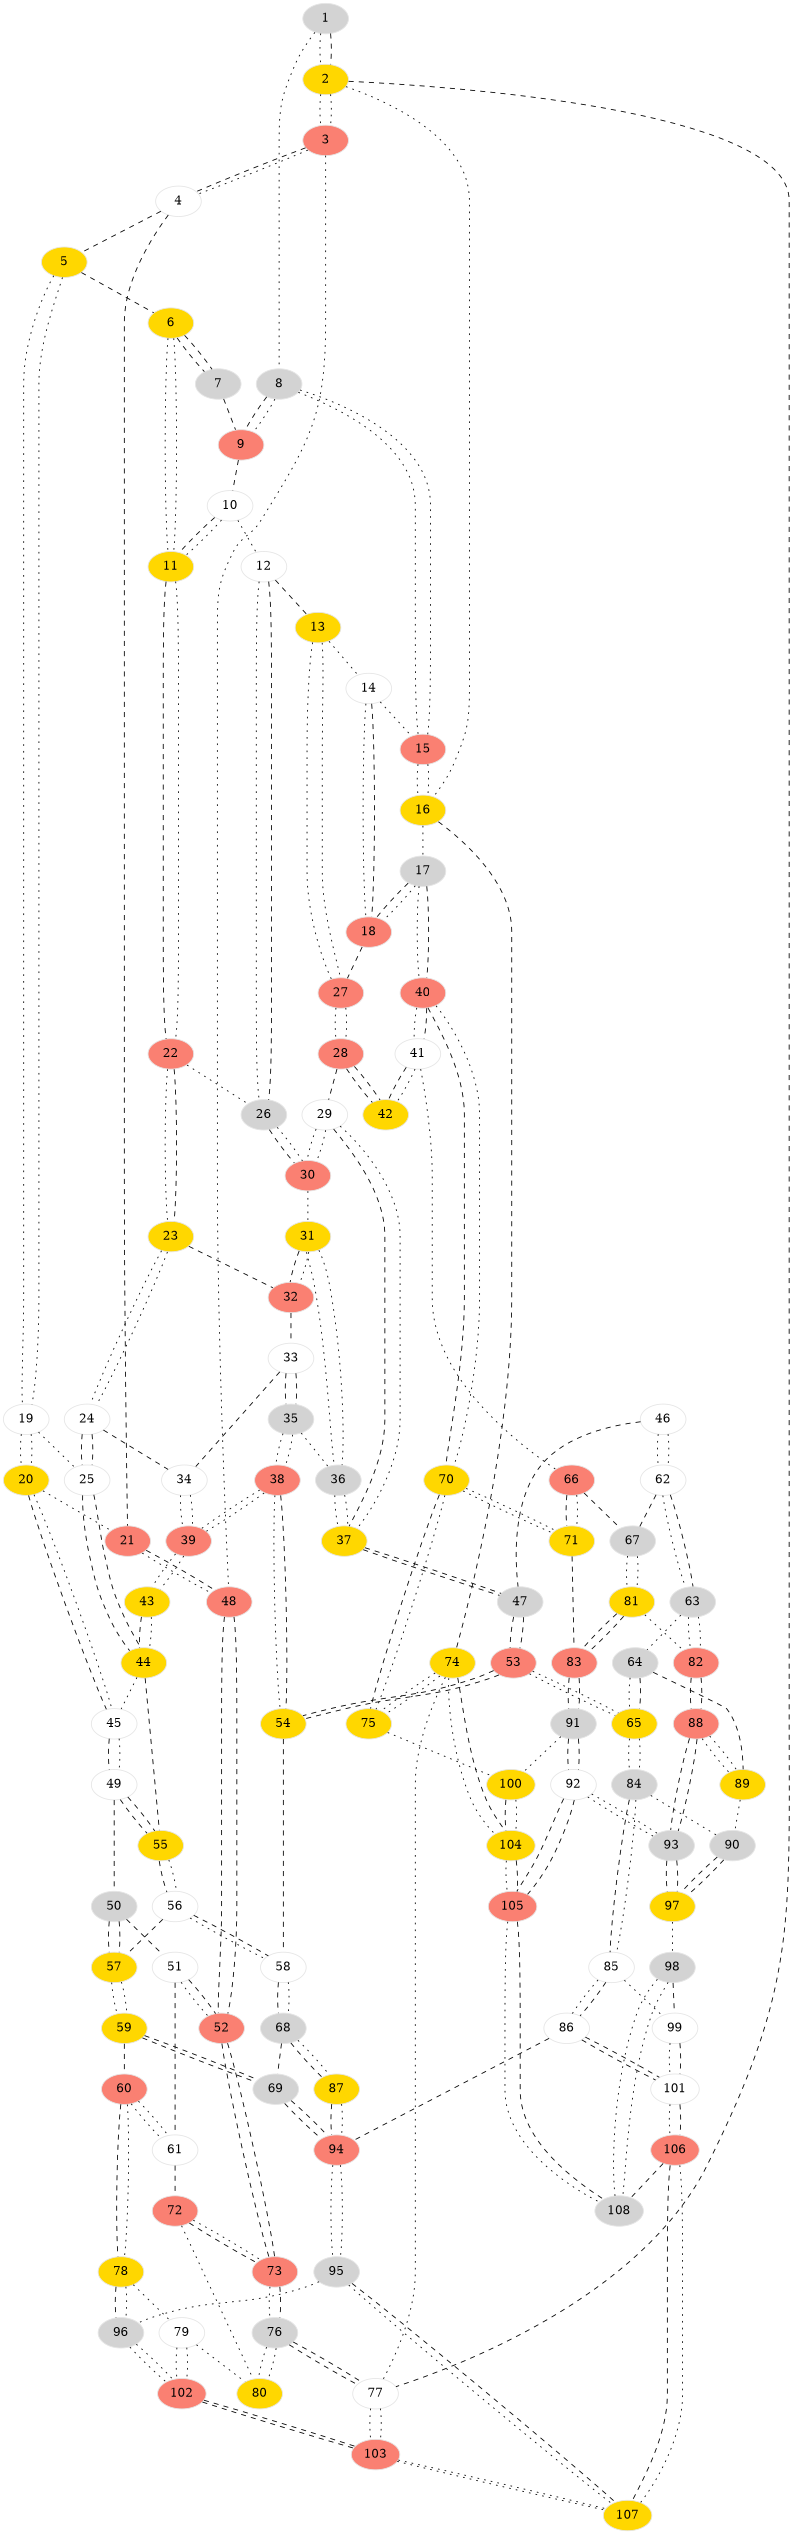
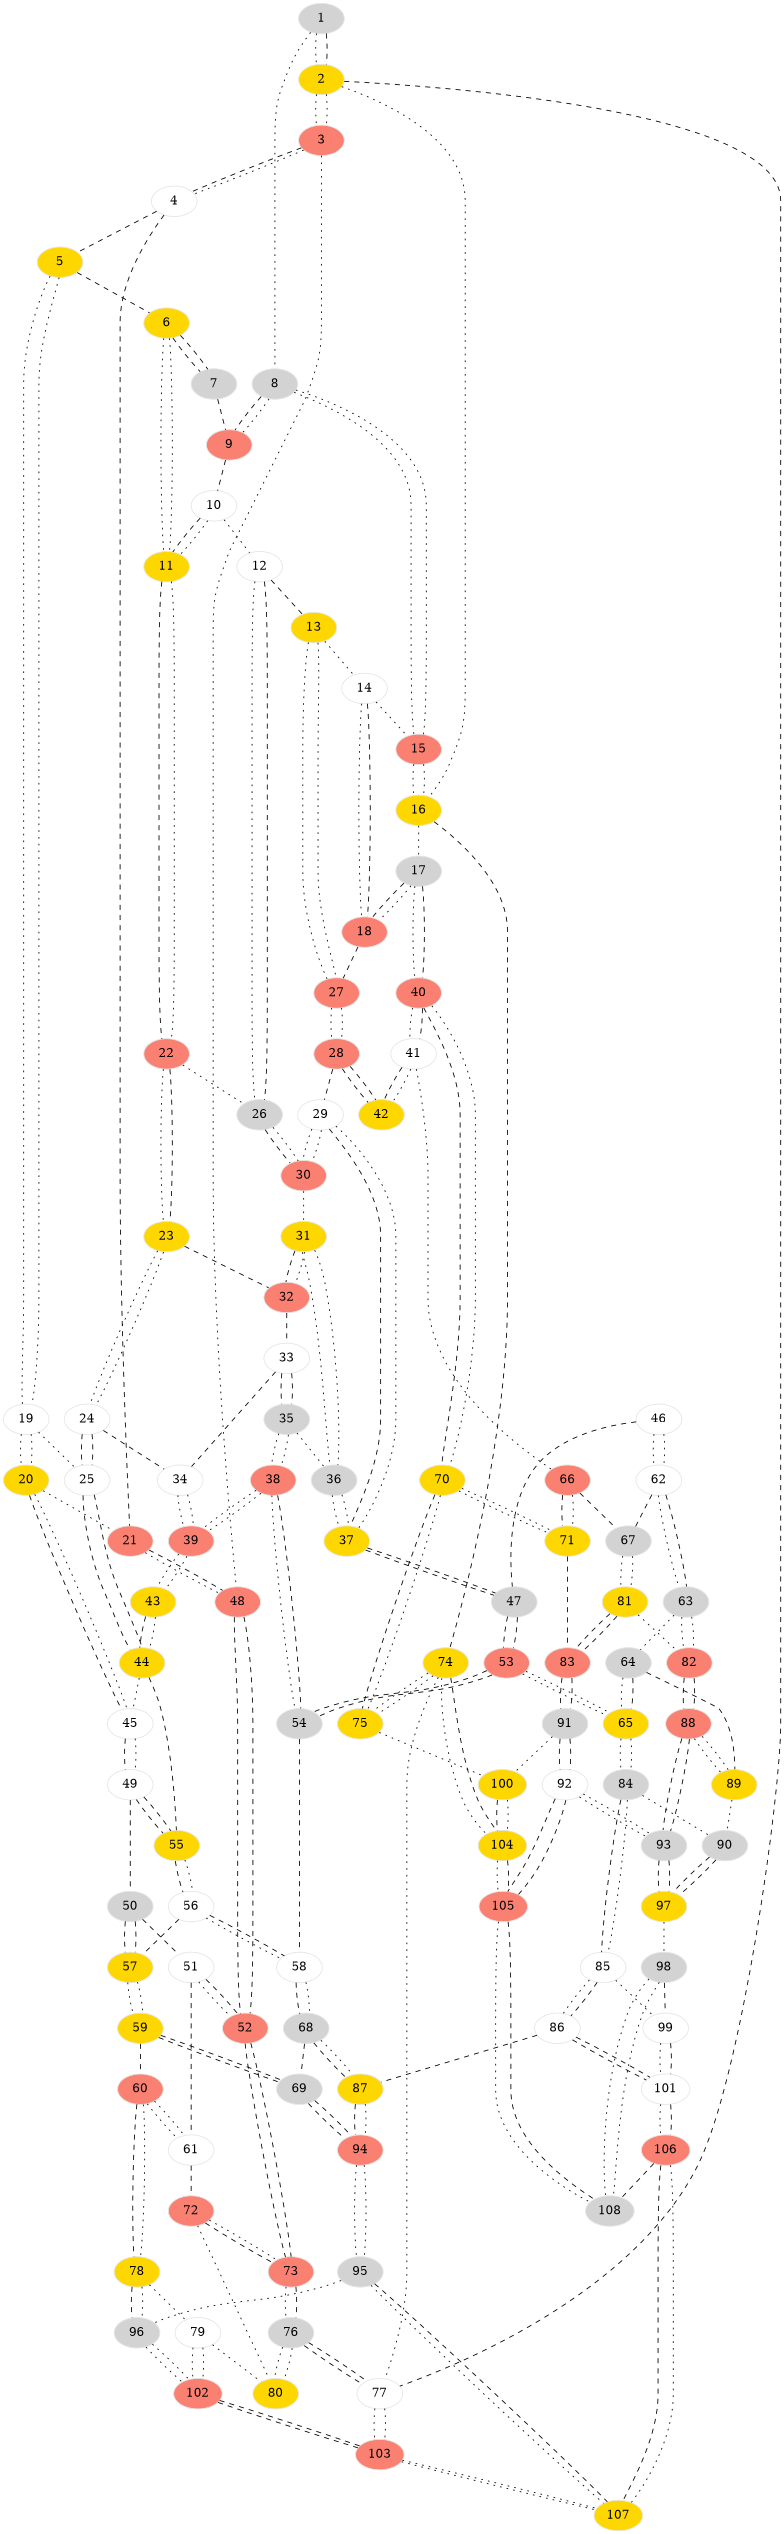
  graph {
    node [color=gray90 fillcolor=gold style=filled]
    edge [style=dotted]
    1 [fillcolor=lightgrey]
    2
    8 [fillcolor=lightgrey]
    3 [fillcolor=salmon]
    16
    77 [fillcolor=white]
    9 [fillcolor=salmon]
    15 [fillcolor=salmon]
    4 [fillcolor=white]
    48 [fillcolor=salmon]
    17 [fillcolor=lightgrey]
    74
    103 [fillcolor=salmon]
    5
    21 [fillcolor=salmon]
    52 [fillcolor=salmon]
    6
    19 [fillcolor=white]
    7 [fillcolor=lightgrey]
    11
    20
    25 [fillcolor=white]
    22 [fillcolor=salmon]
    10 [fillcolor=white]
    12 [fillcolor=white]
    13
    26 [fillcolor=lightgrey]
    23
    14 [fillcolor=white]
    27 [fillcolor=salmon]
    30 [fillcolor=salmon]
    18 [fillcolor=salmon]
    28 [fillcolor=salmon]
    40 [fillcolor=salmon]
    75
    104
    41 [fillcolor=white]
    70
    45 [fillcolor=white]
    44
    49 [fillcolor=white]
    24 [fillcolor=white]
    32 [fillcolor=salmon]
    34 [fillcolor=white]
    33 [fillcolor=white]
    39 [fillcolor=salmon]
    55
    31
    29 [fillcolor=white]
    42
    37
    47 [fillcolor=lightgrey]
    36 [fillcolor=lightgrey]
    35 [fillcolor=lightgrey]
    38 [fillcolor=salmon]
    43
-   54
+   54 [fillcolor=lightgrey]
    53 [fillcolor=salmon]
    58 [fillcolor=white]
    66 [fillcolor=salmon]
    71
    67 [fillcolor=lightgrey]
    46 [fillcolor=white]
    62 [fillcolor=white]
    56 [fillcolor=white]
    50 [fillcolor=lightgrey]
    63 [fillcolor=lightgrey]
    65
    73 [fillcolor=salmon]
    51 [fillcolor=white]
    57
    61 [fillcolor=white]
    59
    72 [fillcolor=salmon]
    76 [fillcolor=lightgrey]
    84 [fillcolor=lightgrey]
    68 [fillcolor=lightgrey]
    60 [fillcolor=salmon]
    69 [fillcolor=lightgrey]
    87
    78
    94 [fillcolor=salmon]
    79 [fillcolor=white]
    96 [fillcolor=lightgrey]
    80
    64 [fillcolor=lightgrey]
    82 [fillcolor=salmon]
    81
    89
    88 [fillcolor=salmon]
    90 [fillcolor=lightgrey]
    85 [fillcolor=white]
    83 [fillcolor=salmon]
    95 [fillcolor=lightgrey]
    100
    91 [fillcolor=lightgrey]
    105 [fillcolor=salmon]
    107
    102 [fillcolor=salmon]
    93 [fillcolor=lightgrey]
    92 [fillcolor=white]
    86 [fillcolor=white]
    99 [fillcolor=white]
    97
    101 [fillcolor=white]
    106 [fillcolor=salmon]
    98 [fillcolor=lightgrey]
    108 [fillcolor=lightgrey]
    1 -- 2
    1 -- 2 [style=dashed]
    1 -- 8
    2 -- 3
    2 -- 3
    2 -- 16
    2 -- 77 [style=dashed]
    8 -- 9 [style=dashed]
    8 -- 9
    8 -- 15
    8 -- 15
    3 -- 4 [style=dashed]
    3 -- 4
    3 -- 48
    16 -- 17
    16 -- 74 [style=dashed]
    77 -- 103
    77 -- 103
    9 -- 10 [style=dashed]
    15 -- 16
    15 -- 16
    4 -- 5 [style=dashed]
    4 -- 21 [style=dashed]
    48 -- 52 [style=dashed]
    48 -- 52 [style=dashed]
    17 -- 18 [style=dashed]
    17 -- 18
    17 -- 40
    17 -- 40 [style=dashed]
    74 -- 77
    74 -- 75
    74 -- 75
    74 -- 104
    74 -- 104 [style=dashed]
    103 -- 107
    103 -- 107
    5 -- 6 [style=dashed]
    5 -- 19
    5 -- 19
    21 -- 48
    21 -- 48 [style=dashed]
    52 -- 73 [style=dashed]
    52 -- 73 [style=dashed]
    6 -- 7 [style=dashed]
    6 -- 7 [style=dashed]
    6 -- 11
    6 -- 11
    19 -- 20
    19 -- 20
    19 -- 25
    7 -- 9 [style=dashed]
    11 -- 22 [style=dashed]
    11 -- 22
    20 -- 21
    20 -- 45 [style=dashed]
    20 -- 45
    25 -- 44 [style=dashed]
    25 -- 44 [style=dashed]
    22 -- 26
    22 -- 23
    22 -- 23 [style=dashed]
    10 -- 11 [style=dashed]
    10 -- 11
    10 -- 12
    12 -- 13 [style=dashed]
    12 -- 26
    12 -- 26 [style=dashed]
    13 -- 14
    13 -- 27
    13 -- 27
    26 -- 30 [style=dashed]
    26 -- 30
    23 -- 24
    23 -- 24
    23 -- 32 [style=dashed]
    14 -- 15
    14 -- 18
    14 -- 18 [style=dashed]
    27 -- 28
    27 -- 28
    30 -- 31
    18 -- 27 [style=dashed]
    28 -- 29 [style=dashed]
    28 -- 42 [style=dashed]
    28 -- 42 [style=dashed]
    40 -- 41
    40 -- 41 [style=dashed]
    40 -- 70 [style=dashed]
    40 -- 70
    75 -- 100
    104 -- 105
    104 -- 105 [style=dashed]
    41 -- 42 [style=dashed]
    41 -- 42
    41 -- 66
    70 -- 75 [style=dashed]
    70 -- 75
    70 -- 71
    70 -- 71
    45 -- 49 [style=dashed]
    45 -- 49
    44 -- 45
    44 -- 55 [style=dashed]
    49 -- 55 [style=dashed]
    49 -- 55 [style=dashed]
    49 -- 50 [style=dashed]
    24 -- 25 [style=dashed]
    24 -- 25 [style=dashed]
    24 -- 34 [style=dashed]
    32 -- 33 [style=dashed]
    34 -- 39
    34 -- 39
    33 -- 34 [style=dashed]
    33 -- 35 [style=dashed]
    33 -- 35 [style=dashed]
    39 -- 43
    39 -- 43
    55 -- 56 [style=dashed]
    55 -- 56
    31 -- 32 [style=dashed]
    31 -- 32
    31 -- 36
    31 -- 36
    29 -- 30
    29 -- 30
    29 -- 37 [style=dashed]
    29 -- 37
    37 -- 47 [style=dashed]
    37 -- 47 [style=dashed]
    47 -- 53 [style=dashed]
    47 -- 53 [style=dashed]
    36 -- 37
    36 -- 37
    35 -- 36
    35 -- 38
    35 -- 38
    38 -- 39
    38 -- 39
    38 -- 54
    38 -- 54 [style=dashed]
    43 -- 44 [style=dashed]
    43 -- 44
    54 -- 58 [style=dashed]
    53 -- 54 [style=dashed]
    53 -- 54 [style=dashed]
    53 -- 65
    53 -- 65
    58 -- 68 [style=dashed]
    58 -- 68
    66 -- 71 [style=dashed]
    66 -- 71
    66 -- 67 [style=dashed]
    71 -- 83 [style=dashed]
    67 -- 81
    67 -- 81
    46 -- 47 [style=dashed]
    46 -- 62
    46 -- 62
    62 -- 67 [style=dashed]
    62 -- 63
    62 -- 63 [style=dashed]
    56 -- 58
    56 -- 58 [style=dashed]
    56 -- 57 [style=dashed]
    50 -- 51 [style=dashed]
    50 -- 57 [style=dashed]
    50 -- 57 [style=dashed]
    63 -- 64
    63 -- 82
    63 -- 82
    65 -- 84
    65 -- 84
    73 -- 76
    73 -- 76 [style=dashed]
    51 -- 52
    51 -- 52 [style=dashed]
    51 -- 61 [style=dashed]
    57 -- 59
    57 -- 59
    61 -- 72 [style=dashed]
    59 -- 60 [style=dashed]
    59 -- 69 [style=dashed]
    59 -- 69 [style=dashed]
    72 -- 73 [style=dashed]
    72 -- 73
    72 -- 80
    76 -- 77 [style=dashed]
    76 -- 77 [style=dashed]
    76 -- 80
    76 -- 80
    84 -- 90
    84 -- 85 [style=dashed]
    84 -- 85
    68 -- 69 [style=dashed]
    68 -- 87 [style=dashed]
    68 -- 87
    60 -- 61
    60 -- 61
    60 -- 78 [style=dashed]
    60 -- 78
    69 -- 94 [style=dashed]
    69 -- 94 [style=dashed]
    87 -- 94 [style=dashed]
    87 -- 94
    78 -- 79
    78 -- 96 [style=dashed]
    78 -- 96
    94 -- 95
    94 -- 95
    79 -- 80
    79 -- 102
    79 -- 102
    96 -- 102
    96 -- 102
    64 -- 65
    64 -- 65 [style=dashed]
    64 -- 89 [style=dashed]
    82 -- 88 [style=dashed]
    82 -- 88 [style=dashed]
    81 -- 82
    81 -- 83 [style=dashed]
    81 -- 83 [style=dashed]
    89 -- 90
    88 -- 89
    88 -- 89
    88 -- 93 [style=dashed]
    88 -- 93 [style=dashed]
    90 -- 97 [style=dashed]
    90 -- 97 [style=dashed]
    85 -- 86
    85 -- 86 [style=dashed]
    85 -- 99
    83 -- 91 [style=dashed]
    83 -- 91 [style=dashed]
    95 -- 96
    95 -- 107
    95 -- 107 [style=dashed]
    100 -- 104 [style=dashed]
    100 -- 104
    91 -- 100
    91 -- 92 [style=dashed]
    91 -- 92 [style=dashed]
    105 -- 108
    105 -- 108 [style=dashed]
    102 -- 103 [style=dashed]
    102 -- 103 [style=dashed]
    93 -- 97 [style=dashed]
    93 -- 97 [style=dashed]
    92 -- 105 [style=dashed]
    92 -- 105 [style=dashed]
    92 -- 93
    92 -- 93
-   86 -- 94 [style=dashed]
+   86 -- 87 [style=dashed]
    86 -- 101 [style=dashed]
    86 -- 101 [style=dashed]
    99 -- 101
    99 -- 101 [style=dashed]
    97 -- 98
    101 -- 106
    101 -- 106 [style=dashed]
    106 -- 107 [style=dashed]
    106 -- 107
    106 -- 108 [style=dashed]
    98 -- 99 [style=dashed]
    98 -- 108
    98 -- 108
  }
